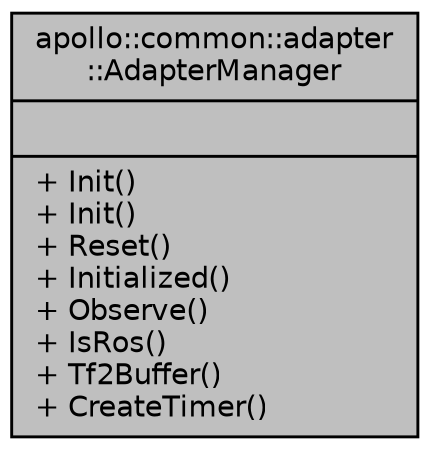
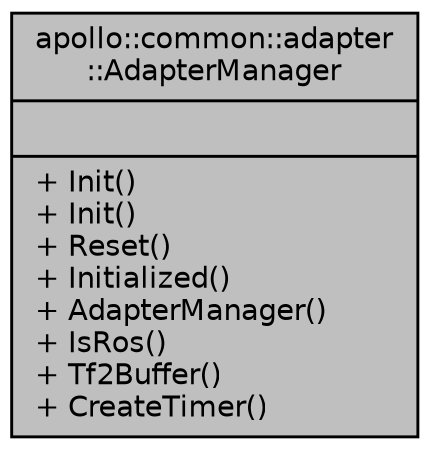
  digraph {
-   n1 [color=black fillcolor=grey75 fontcolor=black fontname=Helvetica fontsize=10 height=0.2 label="{apollo::common::adapter\l::AdapterManager\n||+ Init()\l+ Init()\l+ Reset()\l+ Initialized()\l+ Observe()\l+ IsRos()\l+ Tf2Buffer()\l+ CreateTimer()\l}" shape=record style=filled width=0.4]
+   n1 [color=black fillcolor=grey75 fontcolor=black fontname=Helvetica fontsize=10 height=0.2 label="{apollo::common::adapter\l::AdapterManager\n||+ Init()\l+ Init()\l+ Reset()\l+ Initialized()\l+ AdapterManager()\l+ IsRos()\l+ Tf2Buffer()\l+ CreateTimer()\l}" shape=record style=filled width=0.4]
  }
